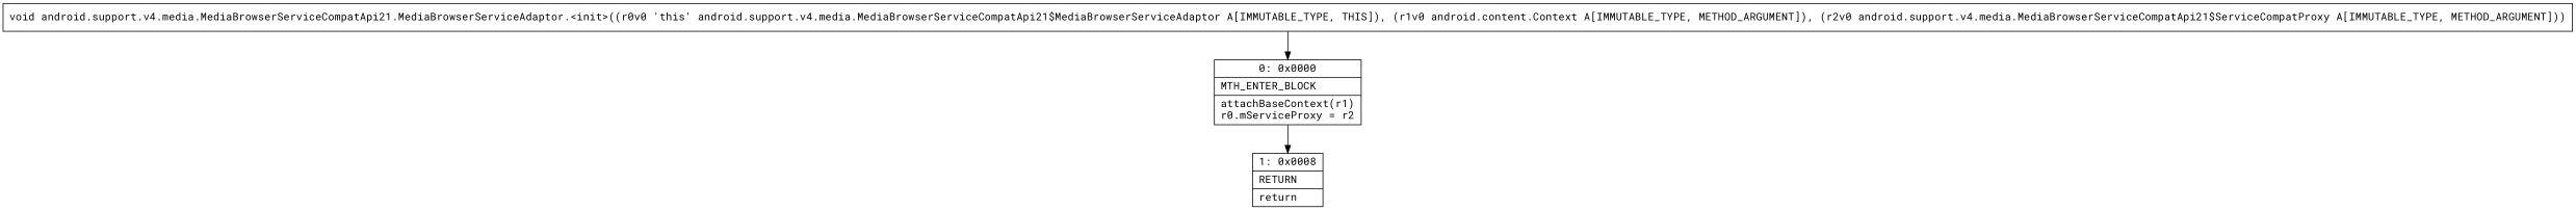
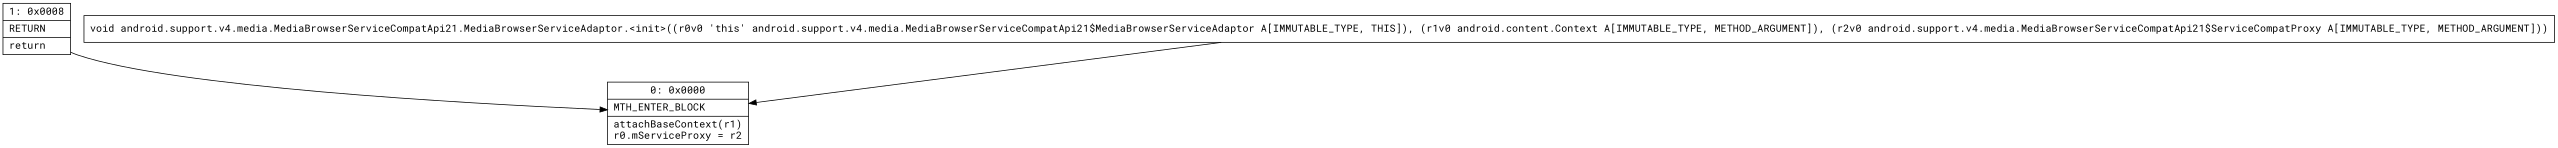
  digraph {
    fontname="Roboto Mono"
    node [shape=record fontname="Roboto Mono"]
    edge [fontname="Roboto Mono"]
    n1 [label="{0\:\ 0x0000|MTH_ENTER_BLOCK\l|attachBaseContext(r1)\lr0.mServiceProxy = r2\l}"]
    n2 [label="{1\:\ 0x0008|RETURN\l|return\l}"]
    n3 [label="{void android.support.v4.media.MediaBrowserServiceCompatApi21.MediaBrowserServiceAdaptor.\<init\>((r0v0 'this' android.support.v4.media.MediaBrowserServiceCompatApi21$MediaBrowserServiceAdaptor A[IMMUTABLE_TYPE, THIS]), (r1v0 android.content.Context A[IMMUTABLE_TYPE, METHOD_ARGUMENT]), (r2v0 android.support.v4.media.MediaBrowserServiceCompatApi21$ServiceCompatProxy A[IMMUTABLE_TYPE, METHOD_ARGUMENT])) }"]
-   n1 -> n2
+   n2 -> n1
    n3 -> n1
  }
